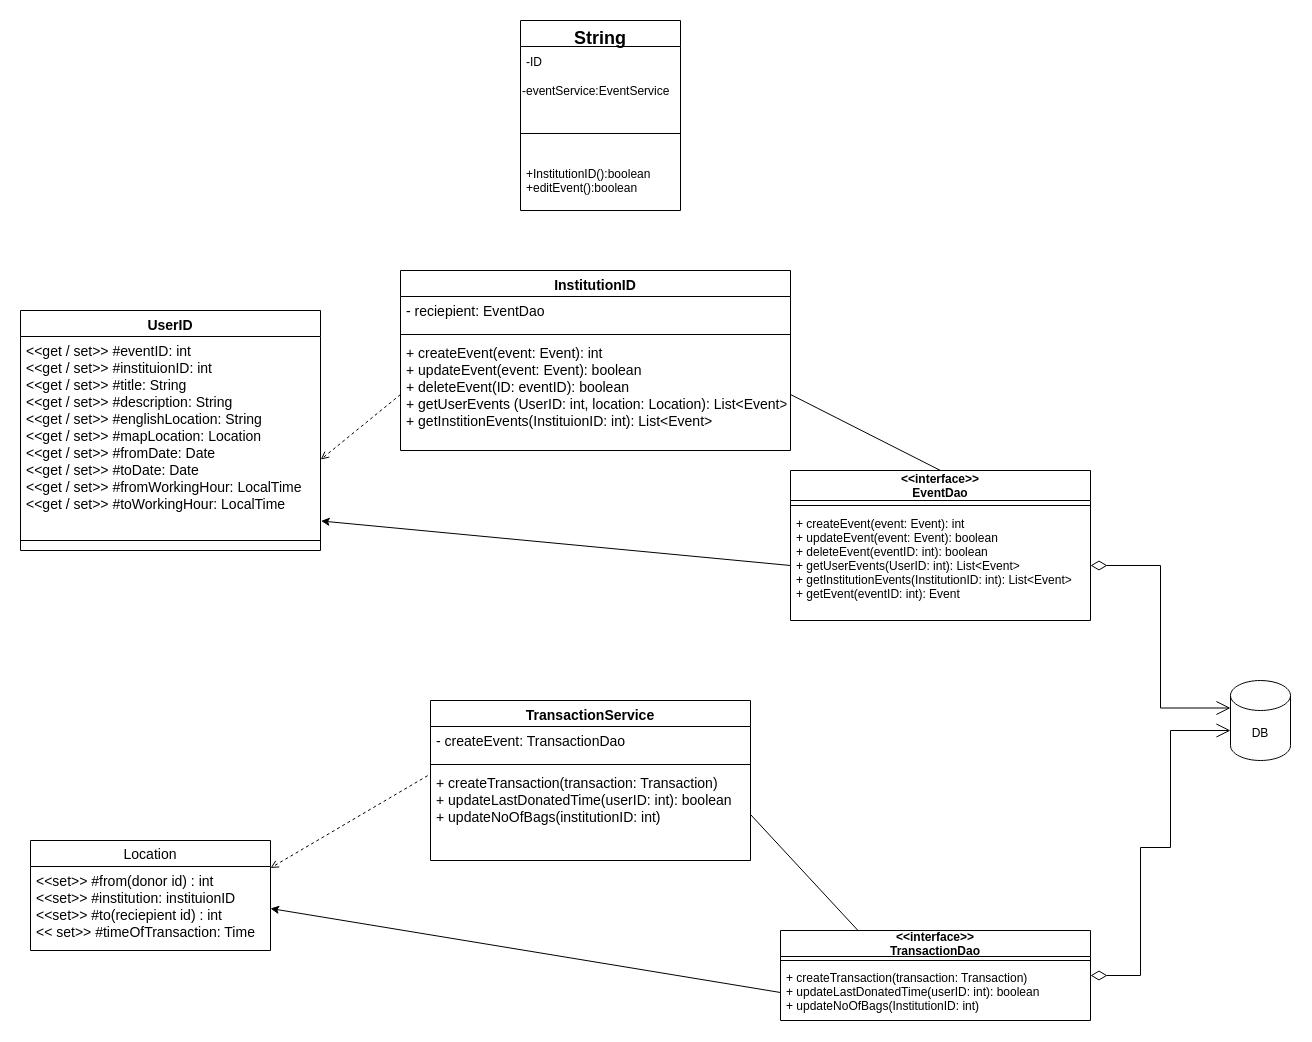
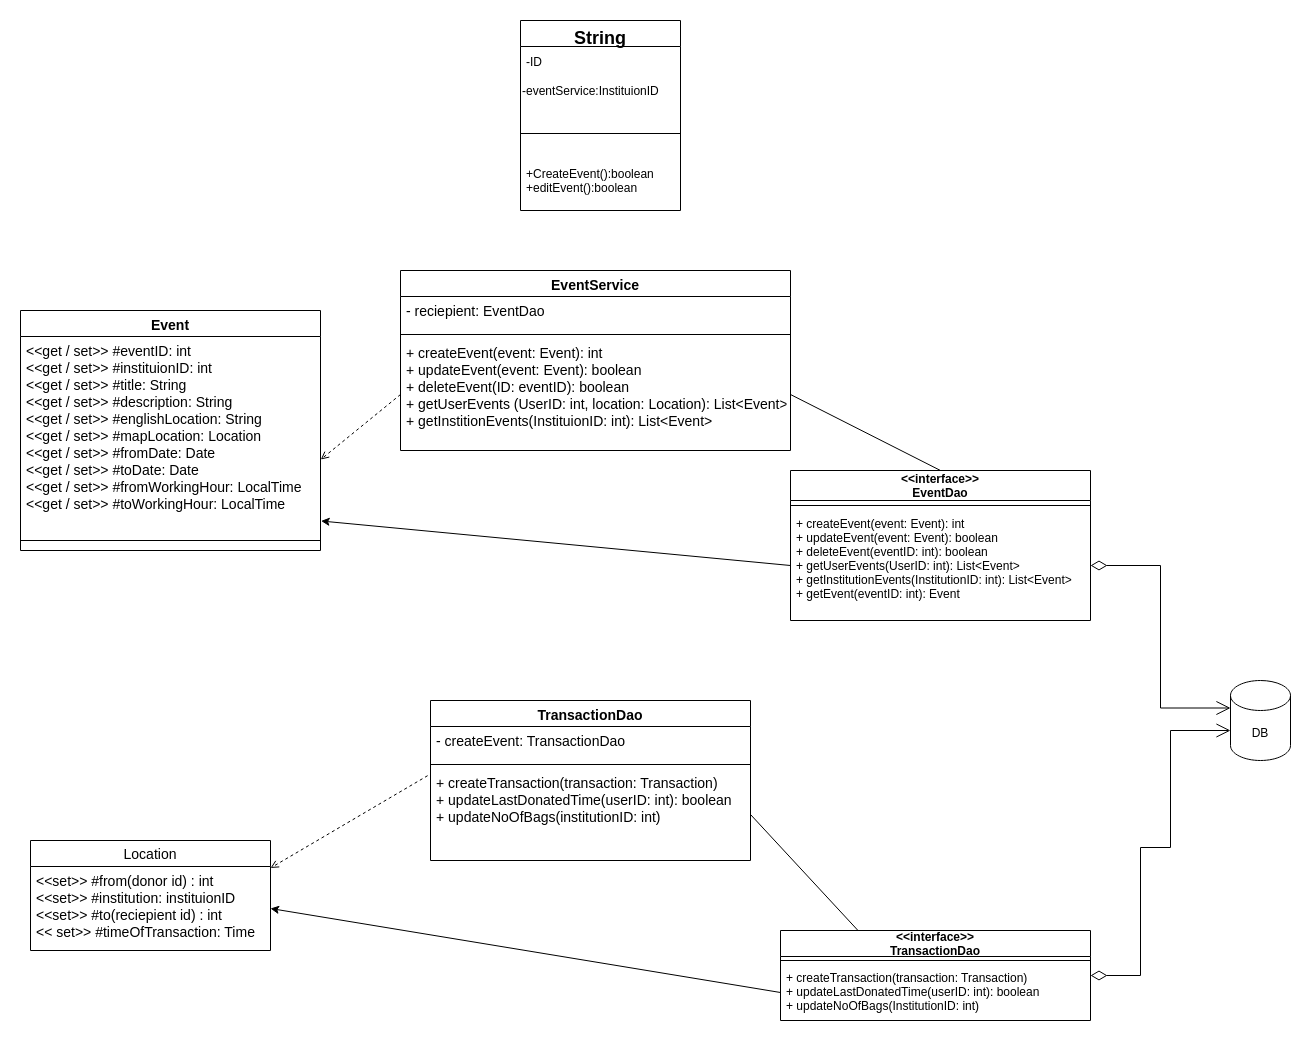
  <mxCell id="0" />
  <mxCell id="1" parent="0" />
- <mxCell id="2" value="UserID" style="swimlane;fontStyle=1;align=center;verticalAlign=top;childLayout=stackLayout;horizontal=1;startSize=26;horizontalStack=0;resizeParent=1;resizeParentMax=0;resizeLast=0;collapsible=1;marginBottom=0;fontSize=14;" parent="1" vertex="1"><mxGeometry y="310" width="300" height="240" as="geometry" x="20" /></mxCell>
+ <mxCell id="2" value="Event" style="swimlane;fontStyle=1;align=center;verticalAlign=top;childLayout=stackLayout;horizontal=1;startSize=26;horizontalStack=0;resizeParent=1;resizeParentMax=0;resizeLast=0;collapsible=1;marginBottom=0;fontSize=14;" parent="1" vertex="1"><mxGeometry y="310" width="300" height="240" as="geometry" x="20" /></mxCell>
  <mxCell id="3" value="&lt;&lt;get / set&gt;&gt; #eventID: int&#10;&lt;&lt;get / set&gt;&gt; #instituionID: int&#10;&lt;&lt;get / set&gt;&gt; #title: String&#10;&lt;&lt;get / set&gt;&gt; #description: String&#10;&lt;&lt;get / set&gt;&gt; #englishLocation: String&#10;&lt;&lt;get / set&gt;&gt; #mapLocation: Location&#10;&lt;&lt;get / set&gt;&gt; #fromDate: Date&#10;&lt;&lt;get / set&gt;&gt; #toDate: Date&#10;&lt;&lt;get / set&gt;&gt; #fromWorkingHour: LocalTime&#10;&lt;&lt;get / set&gt;&gt; #toWorkingHour: LocalTime&#10;" style="text;strokeColor=none;fillColor=none;align=left;verticalAlign=top;spacingLeft=4;spacingRight=4;overflow=hidden;rotatable=0;points=[[0,0.5],[1,0.5]];portConstraint=eastwest;fontSize=14;" parent="2" vertex="1"><mxGeometry y="26" width="300" height="194" as="geometry" /></mxCell>
  <mxCell id="4" value="" style="line;strokeWidth=1;fillColor=none;align=left;verticalAlign=middle;spacingTop=-1;spacingLeft=3;spacingRight=3;rotatable=0;labelPosition=right;points=[];portConstraint=eastwest;" parent="2" vertex="1"><mxGeometry y="220" width="300" height="20" as="geometry" /></mxCell>
- <mxCell id="5" value="InstitutionID" style="swimlane;fontStyle=1;align=center;verticalAlign=top;childLayout=stackLayout;horizontal=1;startSize=26;horizontalStack=0;resizeParent=1;resizeParentMax=0;resizeLast=0;collapsible=1;marginBottom=0;fontSize=14;" parent="1" vertex="1"><mxGeometry x="400" y="270" width="390" height="180" as="geometry" /></mxCell>
+ <mxCell id="5" value="EventService" style="swimlane;fontStyle=1;align=center;verticalAlign=top;childLayout=stackLayout;horizontal=1;startSize=26;horizontalStack=0;resizeParent=1;resizeParentMax=0;resizeLast=0;collapsible=1;marginBottom=0;fontSize=14;" parent="1" vertex="1"><mxGeometry x="400" y="270" width="390" height="180" as="geometry" /></mxCell>
  <mxCell id="6" value="- reciepient: EventDao" style="text;strokeColor=none;fillColor=none;align=left;verticalAlign=top;spacingLeft=4;spacingRight=4;overflow=hidden;rotatable=0;points=[[0,0.5],[1,0.5]];portConstraint=eastwest;fontSize=14;" parent="5" vertex="1"><mxGeometry y="26" width="390" height="34" as="geometry" /></mxCell>
  <mxCell id="7" value="" style="line;strokeWidth=1;fillColor=none;align=left;verticalAlign=middle;spacingTop=-1;spacingLeft=3;spacingRight=3;rotatable=0;labelPosition=right;points=[];portConstraint=eastwest;fontSize=14;" parent="5" vertex="1"><mxGeometry y="60" width="390" height="8" as="geometry" /></mxCell>
  <mxCell id="8" value="+ createEvent(event: Event): int&#10;+ updateEvent(event: Event): boolean&#10;+ deleteEvent(ID: eventID): boolean&#10;+ getUserEvents (UserID: int, location: Location): List&lt;Event&gt;&#10;+ getInstitionEvents(InstituionID: int): List&lt;Event&gt;" style="text;strokeColor=none;fillColor=none;align=left;verticalAlign=top;spacingLeft=4;spacingRight=4;overflow=hidden;rotatable=0;points=[[0,0.5],[1,0.5]];portConstraint=eastwest;fontSize=14;" parent="5" vertex="1"><mxGeometry y="68" width="390" height="112" as="geometry" /></mxCell>
  <mxCell id="9" value="&lt;&lt;interface&gt;&gt;&#10;EventDao" style="swimlane;fontStyle=1;align=center;verticalAlign=middle;childLayout=stackLayout;horizontal=1;startSize=30;horizontalStack=0;resizeParent=1;resizeParentMax=0;resizeLast=0;collapsible=1;marginBottom=0;" parent="1" vertex="1"><mxGeometry x="790" y="470" width="300" height="150" as="geometry" /></mxCell>
  <mxCell id="10" value="" style="line;strokeWidth=1;fillColor=none;align=left;verticalAlign=middle;spacingTop=-1;spacingLeft=3;spacingRight=3;rotatable=0;labelPosition=right;points=[];portConstraint=eastwest;" parent="9" vertex="1"><mxGeometry y="30" width="300" height="10" as="geometry" /></mxCell>
  <mxCell id="11" value="+ createEvent(event: Event): int&#10;+ updateEvent(event: Event): boolean&#10;+ deleteEvent(eventID: int): boolean&#10;+ getUserEvents(UserID: int): List&lt;Event&gt;&#10;+ getInstitutionEvents(InstitutionID: int): List&lt;Event&gt;&#10;+ getEvent(eventID: int): Event&#10;" style="text;strokeColor=none;fillColor=none;align=left;verticalAlign=top;spacingLeft=4;spacingRight=4;overflow=hidden;rotatable=0;points=[[0,0.5],[1,0.5]];portConstraint=eastwest;" parent="9" vertex="1"><mxGeometry y="40" width="300" height="110" as="geometry" /></mxCell>
  <mxCell id="12" value="String" style="swimlane;fontStyle=1;align=center;verticalAlign=top;childLayout=stackLayout;horizontal=1;startSize=26;horizontalStack=0;resizeParent=1;resizeParentMax=0;resizeLast=0;collapsible=1;marginBottom=0;fontSize=18;" parent="1" vertex="1"><mxGeometry x="520" y="20" width="160" height="190" as="geometry" /></mxCell>
  <mxCell id="13" value="-ID" style="text;strokeColor=none;fillColor=none;align=left;verticalAlign=middle;spacingLeft=4;spacingRight=4;overflow=hidden;points=[[0,0.5],[1,0.5]];portConstraint=eastwest;rotatable=0;" parent="12" vertex="1"><mxGeometry y="26" width="160" height="30" as="geometry" /></mxCell>
- <mxCell id="14" value="-eventService:EventService" style="text;html=1;strokeColor=none;fillColor=none;align=left;verticalAlign=middle;whiteSpace=wrap;rounded=0;" parent="12" vertex="1"><mxGeometry y="56" width="160" height="30" as="geometry" /></mxCell>
+ <mxCell id="14" value="-eventService:InstituionID" style="text;html=1;strokeColor=none;fillColor=none;align=left;verticalAlign=middle;whiteSpace=wrap;rounded=0;" parent="12" vertex="1"><mxGeometry y="56" width="160" height="30" as="geometry" /></mxCell>
  <mxCell id="15" value="" style="line;strokeWidth=1;fillColor=none;align=left;verticalAlign=middle;spacingTop=-1;spacingLeft=3;spacingRight=3;rotatable=0;labelPosition=right;points=[];portConstraint=eastwest;fontSize=18;" parent="12" vertex="1"><mxGeometry y="86" width="160" height="54" as="geometry" /></mxCell>
- <mxCell id="16" value="+InstitutionID():boolean&#10;+editEvent():boolean" style="text;strokeColor=none;fillColor=none;align=left;verticalAlign=top;spacingLeft=4;spacingRight=4;overflow=hidden;rotatable=0;points=[[0,0.5],[1,0.5]];portConstraint=eastwest;fontSize=12;" parent="12" vertex="1"><mxGeometry y="140" width="160" height="50" as="geometry" /></mxCell>
+ <mxCell id="16" value="+CreateEvent():boolean&#10;+editEvent():boolean" style="text;strokeColor=none;fillColor=none;align=left;verticalAlign=top;spacingLeft=4;spacingRight=4;overflow=hidden;rotatable=0;points=[[0,0.5],[1,0.5]];portConstraint=eastwest;fontSize=12;" parent="12" vertex="1"><mxGeometry y="140" width="160" height="50" as="geometry" /></mxCell>
  <mxCell id="17" value="&lt;&lt;interface&gt;&gt;&#10;TransactionDao" style="swimlane;fontStyle=1;align=center;verticalAlign=middle;childLayout=stackLayout;horizontal=1;startSize=26;horizontalStack=0;resizeParent=1;resizeParentMax=0;resizeLast=0;collapsible=1;marginBottom=0;" parent="1" vertex="1"><mxGeometry x="780" y="930" width="310" height="90" as="geometry" /></mxCell>
  <mxCell id="18" value="" style="line;strokeWidth=1;fillColor=none;align=left;verticalAlign=middle;spacingTop=-1;spacingLeft=3;spacingRight=3;rotatable=0;labelPosition=right;points=[];portConstraint=eastwest;" parent="17" vertex="1"><mxGeometry y="26" width="310" height="8" as="geometry" /></mxCell>
  <mxCell id="19" value="+ createTransaction(transaction: Transaction)&#10;+ updateLastDonatedTime(userID: int): boolean&#10;+ updateNoOfBags(InstitutionID: int) " style="text;strokeColor=none;fillColor=none;align=left;verticalAlign=top;spacingLeft=4;spacingRight=4;overflow=hidden;rotatable=0;points=[[0,0.5],[1,0.5]];portConstraint=eastwest;" parent="17" vertex="1"><mxGeometry y="34" width="310" height="56" as="geometry" /></mxCell>
  <mxCell id="20" style="edgeStyle=none;html=1;exitX=0.5;exitY=0;exitDx=0;exitDy=0;fontSize=14;endArrow=none;endFill=0;entryX=1;entryY=0.5;entryDx=0;entryDy=0;" parent="1" source="9" target="8" edge="1"><mxGeometry relative="1" as="geometry" /></mxCell>
  <mxCell id="21" value="Location" style="swimlane;fontStyle=0;childLayout=stackLayout;horizontal=1;startSize=26;fillColor=none;horizontalStack=0;resizeParent=1;resizeParentMax=0;resizeLast=0;collapsible=1;marginBottom=0;fontSize=14;" parent="1" vertex="1"><mxGeometry x="30" y="840" width="240" height="110" as="geometry" /></mxCell>
  <mxCell id="22" value="&lt;&lt;set&gt;&gt; #from(donor id) : int &#10;&lt;&lt;set&gt;&gt; #institution: instituionID&#10;&lt;&lt;set&gt;&gt; #to(reciepient id) : int&#10;&lt;&lt; set&gt;&gt; #timeOfTransaction: Time&#10;" style="text;strokeColor=none;fillColor=none;align=left;verticalAlign=top;spacingLeft=4;spacingRight=4;overflow=hidden;rotatable=0;points=[[0,0.5],[1,0.5]];portConstraint=eastwest;fontSize=14;" parent="21" vertex="1"><mxGeometry y="26" width="240" height="84" as="geometry" /></mxCell>
- <mxCell id="23" value="TransactionService" style="swimlane;fontStyle=1;align=center;verticalAlign=top;childLayout=stackLayout;horizontal=1;startSize=26;horizontalStack=0;resizeParent=1;resizeParentMax=0;resizeLast=0;collapsible=1;marginBottom=0;fontSize=14;" parent="1" vertex="1"><mxGeometry x="430" y="700" width="320" height="160" as="geometry" /></mxCell>
+ <mxCell id="23" value="TransactionDao" style="swimlane;fontStyle=1;align=center;verticalAlign=top;childLayout=stackLayout;horizontal=1;startSize=26;horizontalStack=0;resizeParent=1;resizeParentMax=0;resizeLast=0;collapsible=1;marginBottom=0;fontSize=14;" parent="1" vertex="1"><mxGeometry x="430" y="700" width="320" height="160" as="geometry" /></mxCell>
  <mxCell id="24" value="- createEvent: TransactionDao&#10;" style="text;strokeColor=none;fillColor=none;align=left;verticalAlign=top;spacingLeft=4;spacingRight=4;overflow=hidden;rotatable=0;points=[[0,0.5],[1,0.5]];portConstraint=eastwest;fontSize=14;" parent="23" vertex="1"><mxGeometry y="26" width="320" height="34" as="geometry" /></mxCell>
  <mxCell id="25" value="" style="line;strokeWidth=1;fillColor=none;align=left;verticalAlign=middle;spacingTop=-1;spacingLeft=3;spacingRight=3;rotatable=0;labelPosition=right;points=[];portConstraint=eastwest;fontSize=14;" parent="23" vertex="1"><mxGeometry y="60" width="320" height="8" as="geometry" /></mxCell>
  <mxCell id="26" value="+ createTransaction(transaction: Transaction)&#10;+ updateLastDonatedTime(userID: int): boolean&#10;+ updateNoOfBags(institutionID: int) " style="text;strokeColor=none;fillColor=none;align=left;verticalAlign=top;spacingLeft=4;spacingRight=4;overflow=hidden;rotatable=0;points=[[0,0.5],[1,0.5]];portConstraint=eastwest;fontSize=14;" parent="23" vertex="1"><mxGeometry y="68" width="320" height="92" as="geometry" /></mxCell>
  <mxCell id="27" style="edgeStyle=none;html=1;exitX=1;exitY=0.5;exitDx=0;exitDy=0;entryX=0.25;entryY=0;entryDx=0;entryDy=0;fontSize=14;endArrow=none;endFill=0;" parent="1" source="26" target="17" edge="1"><mxGeometry relative="1" as="geometry" /></mxCell>
  <mxCell id="28" style="edgeStyle=none;html=1;exitX=-0.009;exitY=0.078;exitDx=0;exitDy=0;fontSize=18;exitPerimeter=0;endArrow=open;endFill=0;dashed=1;entryX=1;entryY=0.25;entryDx=0;entryDy=0;" parent="1" source="26" target="21" edge="1"><mxGeometry relative="1" as="geometry"><mxPoint x="400" y="916.31" as="sourcePoint" /><mxPoint x="299.76" y="910" as="targetPoint" /></mxGeometry></mxCell>
  <mxCell id="29" style="edgeStyle=none;html=1;exitX=0;exitY=0.5;exitDx=0;exitDy=0;entryX=1.001;entryY=0.634;entryDx=0;entryDy=0;entryPerimeter=0;fontSize=14;endArrow=open;endFill=0;dashed=1;" parent="1" source="8" target="3" edge="1"><mxGeometry relative="1" as="geometry" /></mxCell>
  <mxCell id="30" style="edgeStyle=none;html=1;exitX=0;exitY=0.5;exitDx=0;exitDy=0;entryX=1;entryY=0.5;entryDx=0;entryDy=0;" edge="1" parent="1" source="19" target="22"><mxGeometry relative="1" as="geometry" /></mxCell>
  <mxCell id="31" style="edgeStyle=none;html=1;exitX=0;exitY=0.5;exitDx=0;exitDy=0;entryX=1.002;entryY=0.951;entryDx=0;entryDy=0;entryPerimeter=0;" edge="1" parent="1" source="11" target="3"><mxGeometry relative="1" as="geometry" /></mxCell>
  <mxCell id="32" value="DB" style="shape=cylinder3;whiteSpace=wrap;html=1;boundedLbl=1;backgroundOutline=1;size=15;" vertex="1" parent="1"><mxGeometry x="1230" y="680" width="60" height="80" as="geometry" /></mxCell>
  <mxCell id="33" value="" style="endArrow=open;html=1;endSize=12;startArrow=diamondThin;startSize=14;startFill=0;edgeStyle=orthogonalEdgeStyle;align=left;verticalAlign=bottom;rounded=0;exitX=1;exitY=0.5;exitDx=0;exitDy=0;entryX=0;entryY=0;entryDx=0;entryDy=27.5;entryPerimeter=0;" edge="1" parent="1" source="11" target="32"><mxGeometry x="1" y="177" relative="1" as="geometry"><mxPoint x="1030" y="670" as="sourcePoint" /><mxPoint x="1060" y="680" as="targetPoint" /><mxPoint x="-57" y="130" as="offset" /></mxGeometry></mxCell>
  <mxCell id="34" value="" style="endArrow=open;html=1;endSize=12;startArrow=diamondThin;startSize=14;startFill=0;edgeStyle=orthogonalEdgeStyle;align=left;verticalAlign=bottom;rounded=0;exitX=1;exitY=0.5;exitDx=0;exitDy=0;" edge="1" parent="1" source="17"><mxGeometry x="1" y="177" relative="1" as="geometry"><mxPoint x="1110" y="950" as="sourcePoint" /><mxPoint x="1230" y="730" as="targetPoint" /><mxPoint x="-57" y="130" as="offset" /><Array as="points"><mxPoint x="1140" y="975" /><mxPoint x="1140" y="847" /><mxPoint x="1170" y="847" /><mxPoint x="1170" y="730" /></Array></mxGeometry></mxCell>
